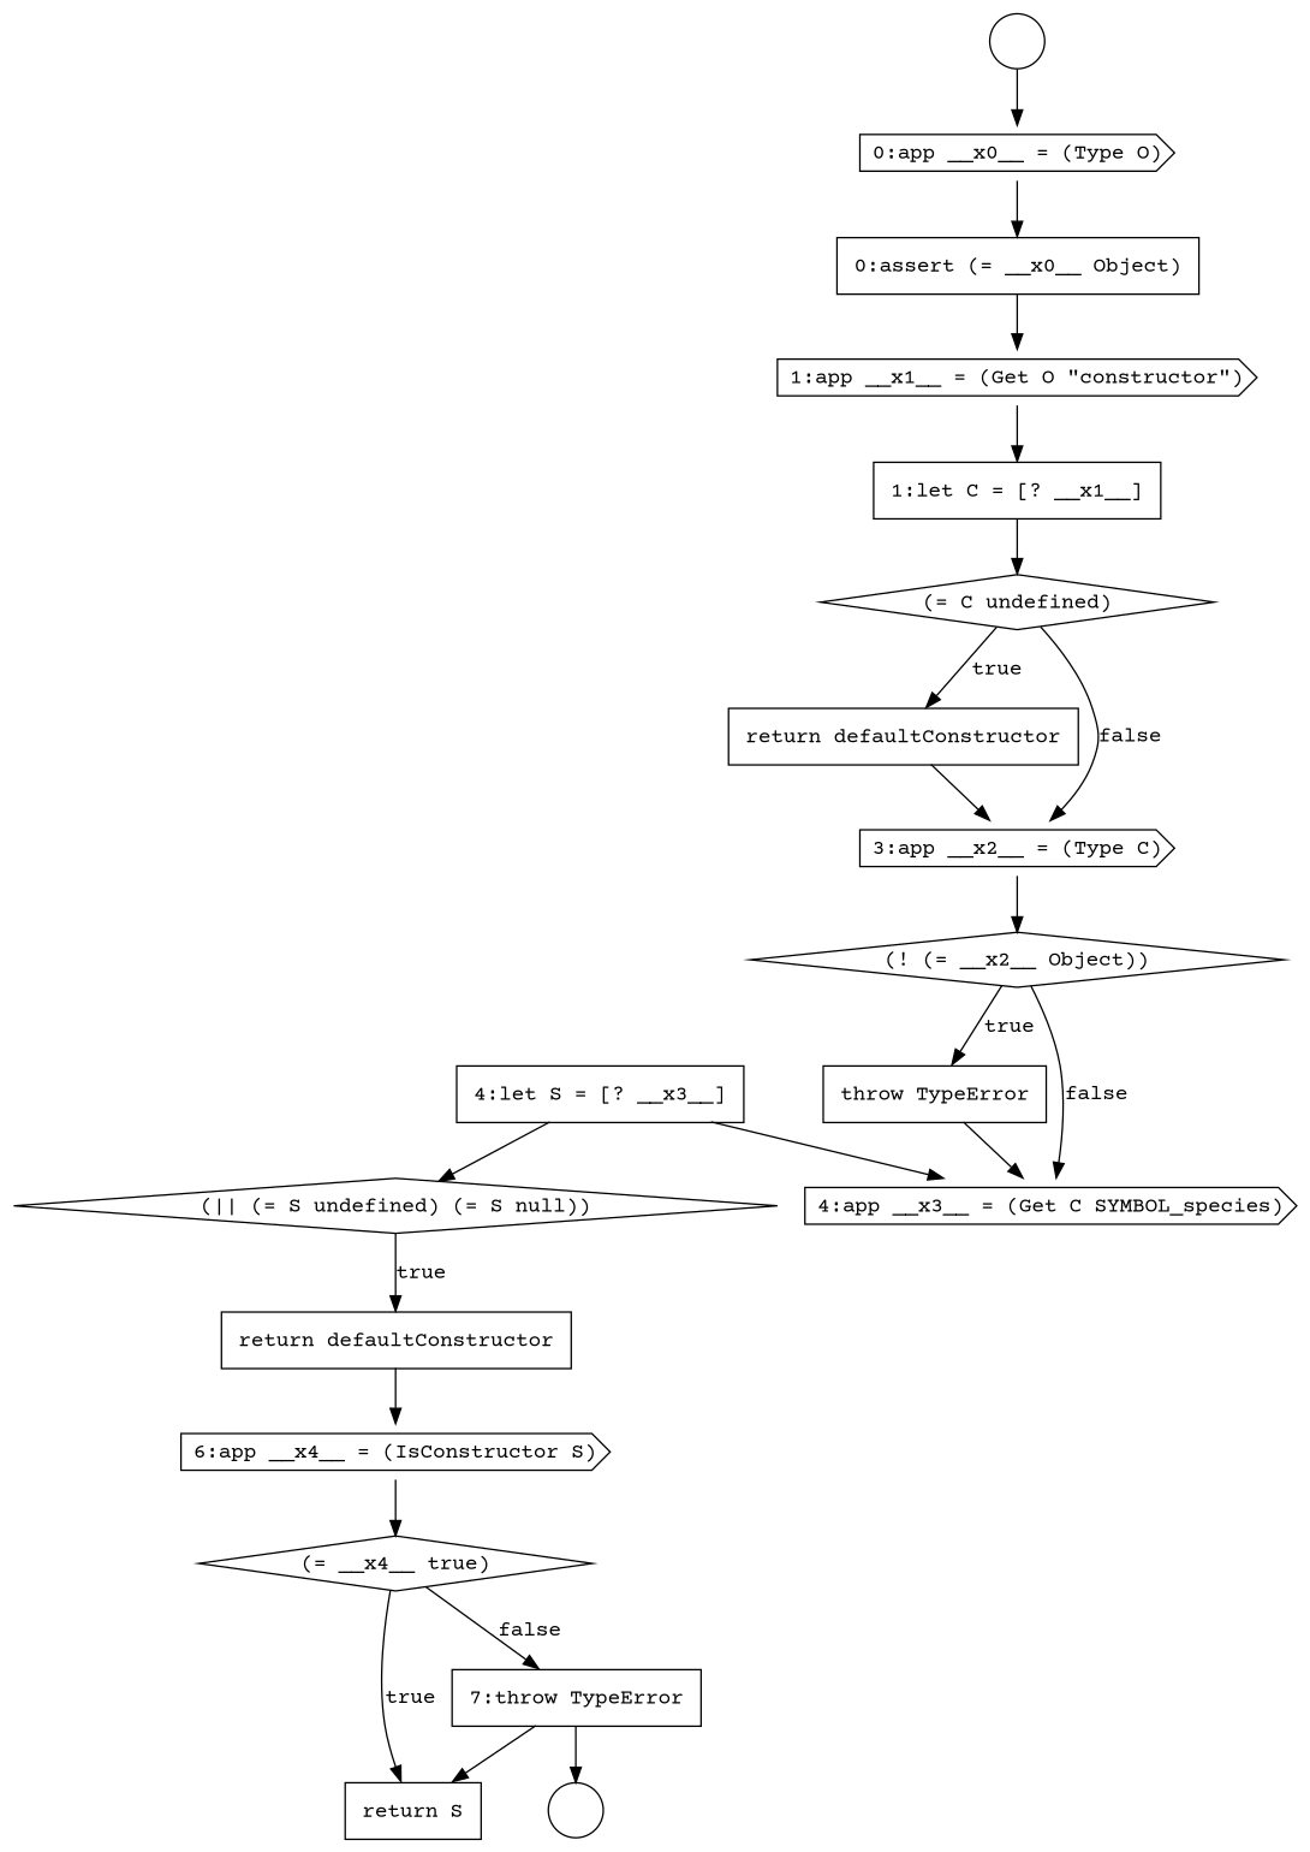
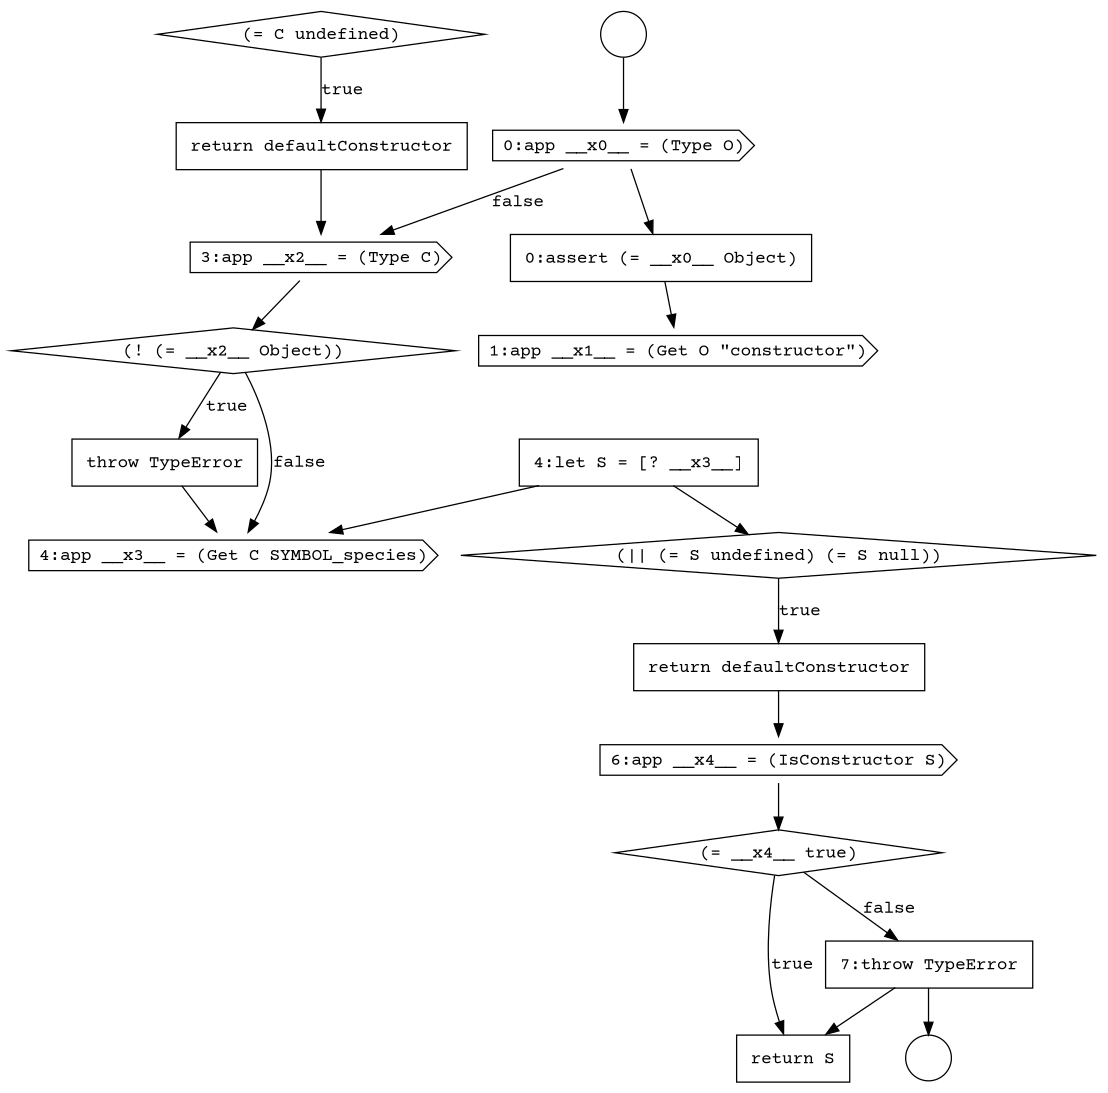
  digraph {
    fontname="Courier Prime"
    node [color=black fillcolor=white fontname="Courier Prime" shape=none style=filled]
    edge [color=black fontname="Courier Prime"]
-   n1 [label=<<font color="black">     <table border="0" cellborder="1" cellspacing="0" cellpadding="10">       <tr><td align="left">1:let C = [? __x1__]</td></tr>     </table>   </font>> margin=0]
    n2 [label=<<font color="black">(= C undefined)</font>> shape=diamond]
    n3 [label=<<font color="black">     <table border="0" cellborder="1" cellspacing="0" cellpadding="10">       <tr><td align="left">return defaultConstructor</td></tr>     </table>   </font>> margin=0]
    n4 [label=<<font color="black">3:app __x2__ = (Type C)</font>> shape=cds]
    n5 [label=<<font color="black">     <table border="0" cellborder="1" cellspacing="0" cellpadding="10">       <tr><td align="left">throw TypeError</td></tr>     </table>   </font>> margin=0]
    n6 [label=<<font color="black">4:app __x3__ = (Get C SYMBOL_species)</font>> shape=cds]
    n7 [label=<<font color="black">0:app __x0__ = (Type O)</font>> shape=cds]
    n8 [label=<<font color="black">     <table border="0" cellborder="1" cellspacing="0" cellpadding="10">       <tr><td align="left">0:assert (= __x0__ Object)</td></tr>     </table>   </font>> margin=0]
    n9 [label=<<font color="black">1:app __x1__ = (Get O &quot;constructor&quot;)</font>> shape=cds]
    n10 [label=<<font color="black">     <table border="0" cellborder="1" cellspacing="0" cellpadding="10">       <tr><td align="left">return S</td></tr>     </table>   </font>> margin=0]
    n11 [label=<<font color="black">     <table border="0" cellborder="1" cellspacing="0" cellpadding="10">       <tr><td align="left">7:throw TypeError</td></tr>     </table>   </font>> margin=0]
    n12 [label=" " shape=circle]
    n13 [label=<<font color="black">     <table border="0" cellborder="1" cellspacing="0" cellpadding="10">       <tr><td align="left">4:let S = [? __x3__]</td></tr>     </table>   </font>> margin=0]
    n14 [label=<<font color="black">(|| (= S undefined) (= S null))</font>> shape=diamond]
    n15 [label=<<font color="black">     <table border="0" cellborder="1" cellspacing="0" cellpadding="10">       <tr><td align="left">return defaultConstructor</td></tr>     </table>   </font>> margin=0]
    n16 [label=<<font color="black">(! (= __x2__ Object))</font>> shape=diamond]
    n17 [label=<<font color="black">6:app __x4__ = (IsConstructor S)</font>> shape=cds]
    n18 [label=<<font color="black">(= __x4__ true)</font>> shape=diamond]
    n19 [label=" " shape=circle]
-   n1 -> n2
    n2 -> n3 [label=<<font color="black">true</font>>]
-   n2 -> n4 [label=<<font color="black">false</font>>]
+   n7 -> n4 [label=<<font color="black">false</font>>]
    n3 -> n4
    n4 -> n16
    n5 -> n6
    n7 -> n8
    n8 -> n9
-   n9 -> n1
    n11 -> n10
    n11 -> n12
    n13 -> n6
    n13 -> n14
    n14 -> n15 [label=<<font color="black">true</font>>]
    n15 -> n17
    n16 -> n5 [label=<<font color="black">true</font>>]
    n16 -> n6 [label=<<font color="black">false</font>>]
    n17 -> n18
    n18 -> n10 [label=<<font color="black">true</font>>]
    n18 -> n11 [label=<<font color="black">false</font>>]
    n19 -> n7
  }
